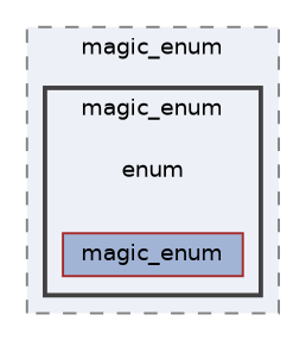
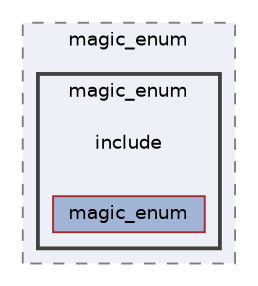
  digraph {
    compound=true
    rankdir=LR
    node [fontname=Helvetica fontsize=10]
-   n1 [height=0.2 label=enum shape=plaintext width=0.4 color=gray40]
+   n1 [height=0.2 label=include shape=plaintext width=0.4 color=gray40]
    n2 [color=brown fillcolor="#a2b4d6" height=0.2 label=magic_enum shape=box style=filled width=0.4]
    subgraph cluster_1 {
      bgcolor="#edf0f7"
      fontname=Helvetica
      fontsize=10
      label=magic_enum
      pencolor=grey50
      style="filled,dashed"
      subgraph cluster_2 {
        bgcolor="#edf0f7"
        fontname=Helvetica
        fontsize=10
        pencolor=grey25
        style="filled,bold"
        n1
        n2
      }
    }
  }
